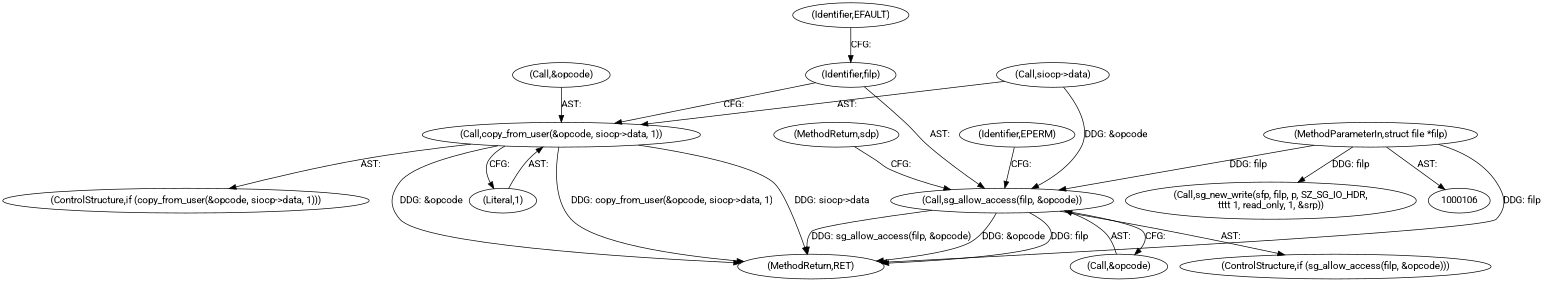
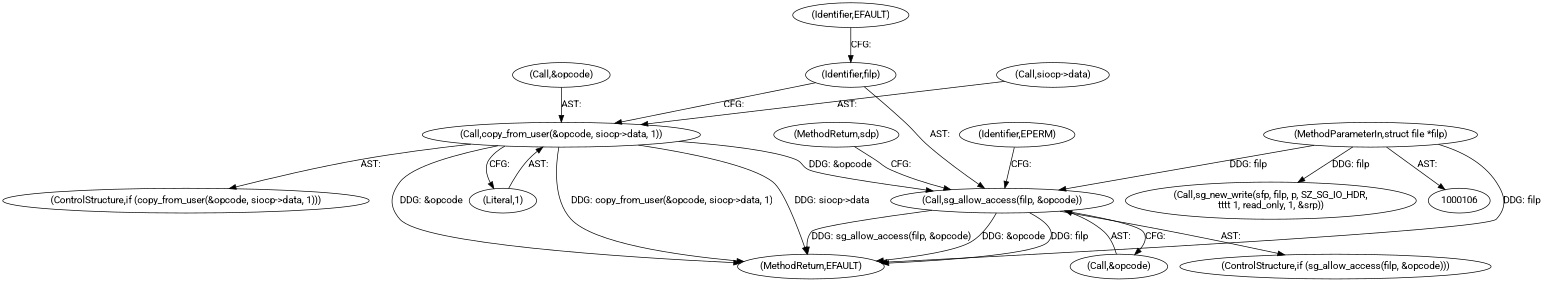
  digraph {
    fontname=Roboto
    node [fontname=Roboto]
    edge [fontname=Roboto]
    n1 [label="(Call,sg_allow_access(filp, &opcode))"]
    n2 [label="(Call,&opcode)"]
-   n3 [label="(MethodReturn,RET)"]
+   n3 [label="(MethodReturn,EFAULT)"]
    n4 [label="(ControlStructure,if (sg_allow_access(filp, &opcode)))"]
    n5 [label="(MethodParameterIn,struct file *filp)"]
    n6 [label="(Call,sg_new_write(sfp, filp, p, SZ_SG_IO_HDR,\n\t\t\t\t 1, read_only, 1, &srp))"]
    1000106
    n8 [label="(Call,copy_from_user(&opcode, siocp->data, 1))"]
    n9 [label="(ControlStructure,if (copy_from_user(&opcode, siocp->data, 1)))"]
    n10 [label="(Literal,1)"]
    n11 [label="(Identifier,EPERM)"]
    n12 [label="(Identifier,EFAULT)"]
    n13 [label="(Identifier,filp)"]
    n14 [label="(Call,&opcode)"]
    n15 [label="(Call,siocp->data)"]
    n16 [label="(MethodReturn,sdp)"]
    n1 -> n2 [label="CFG: "]
    n1 -> n3 [label="DDG: sg_allow_access(filp, &opcode)"]
    n1 -> n3 [label="DDG: &opcode"]
    n1 -> n3 [label="DDG: filp"]
    n1 -> n4 [label="AST: "]
    n2 -> n1 [label="AST: "]
    n5 -> n1 [label="DDG: filp"]
    n5 -> n3 [label="DDG: filp"]
    n5 -> n6 [label="DDG: filp"]
    n5 -> 1000106 [label="AST: "]
-   n15 -> n1 [label="DDG: &opcode"]
+   n8 -> n1 [label="DDG: &opcode"]
    n8 -> n3 [label="DDG: &opcode"]
    n8 -> n3 [label="DDG: copy_from_user(&opcode, siocp->data, 1)"]
    n8 -> n3 [label="DDG: siocp->data"]
    n8 -> n9 [label="AST: "]
    n8 -> n10 [label="CFG: "]
    n10 -> n8 [label="AST: "]
    n11 -> n1 [label="CFG: "]
    n12 -> n13 [label="CFG: "]
    n13 -> n1 [label="AST: "]
    n13 -> n8 [label="CFG: "]
    n14 -> n8 [label="AST: "]
    n15 -> n8 [label="AST: "]
    n16 -> n1 [label="CFG: "]
  }
